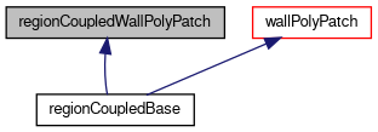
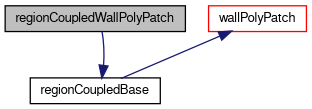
  digraph {
    node [color=black fontname=FreeSans fontsize=10 shape=record]
    edge [color=midnightblue dir=back fontname=FreeSans fontsize=10 labelfontname=FreeSans labelfontsize=10 style=solid]
    n1 [fillcolor=grey75 fontcolor=black height=0.2 label=regionCoupledWallPolyPatch style=filled width=0.4]
    n2 [color=red height=0.2 label=wallPolyPatch width=0.4]
    n3 [height=0.2 label=regionCoupledBase width=0.4]
    n2 -> n3
-   n1 -> n3
+   n3 -> n1
  }
